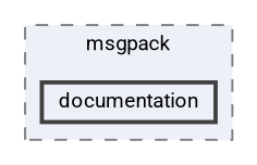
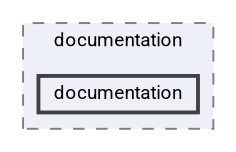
  digraph {
    compound=true
    rankdir=LR
    fontname=Roboto
    n1 [color=grey25 fillcolor="#edf0f7" fontname=Roboto fontsize=10 height=0.2 label=documentation shape=box style="filled,bold" width=0.4]
    subgraph cluster_1 {
      bgcolor="#edf0f7"
      fontsize=10
-     label=msgpack
+     label=documentation
      pencolor=grey50
      style="filled,dashed"
      n1
    }
  }
